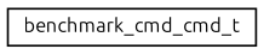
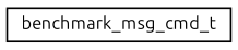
  digraph {
    rankdir=LR
    fontname=Ubuntu
-   n1 [color=black fillcolor=white fontname=Ubuntu fontsize=10 height=0.2 label=benchmark_cmd_cmd_t shape=record style=filled width=0.4]
+   n1 [color=black fillcolor=white fontname=Ubuntu fontsize=10 height=0.2 label=benchmark_msg_cmd_t shape=record style=filled width=0.4]
  }
